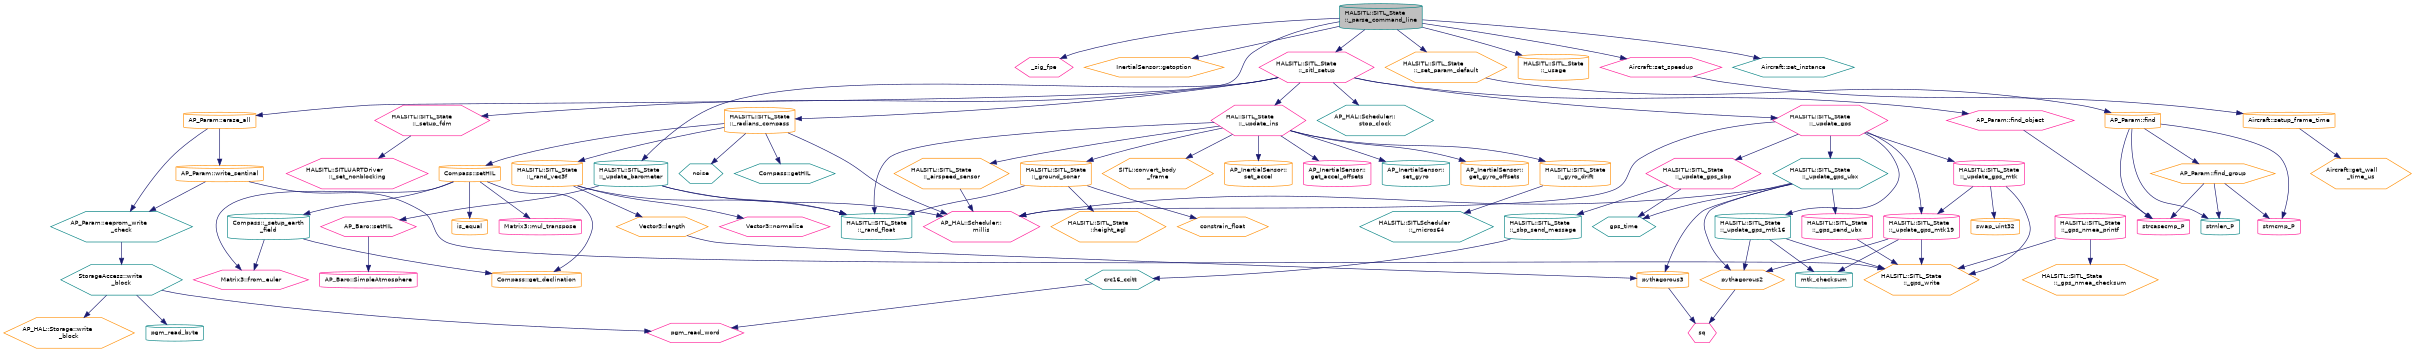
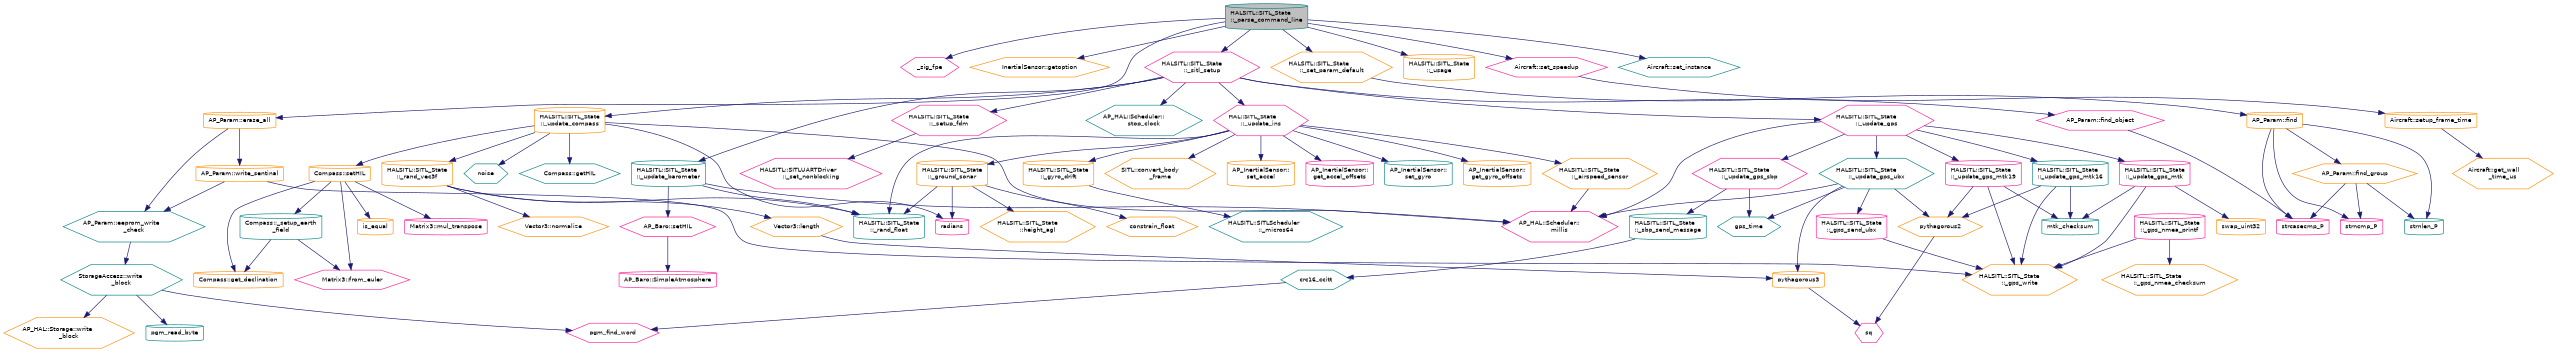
  digraph {
    rankdir=TB
    node [color=darkorange fillcolor=white fontname=Helvetica fontsize=10 shape=hexagon style=filled]
    edge [color=midnightblue fontname=Helvetica fontsize=10 labelfontname=Helvetica labelfontsize=10 style=solid]
    n1 [color=teal fillcolor=grey75 fontcolor=black height=0.2 label="HALSITL::SITL_State\l::_parse_command_line" shape=cylinder width=0.4]
    n2 [color=deeppink height=0.2 label=_sig_fpe width=0.4]
    n3 [height=0.2 label="InertialSensor::getoption" width=0.4]
    n4 [height=0.2 label="AP_Param::erase_all" shape=cylinder width=0.4]
    n5 [height=0.2 label="HALSITL::SITL_State\l::_set_param_default" width=0.4]
    n6 [height=0.2 label="HALSITL::SITL_State\l::_usage" shape=cylinder width=0.4]
    n7 [color=deeppink height=0.2 label="Aircraft::set_speedup" width=0.4]
    n8 [color=teal height=0.2 label="Aircraft::set_instance" width=0.4]
    n9 [color=deeppink height=0.2 label="HALSITL::SITL_State\l::_sitl_setup" width=0.4]
    n10 [color=teal height=0.2 label="AP_Param::eeprom_write\l_check" width=0.4]
    n11 [height=0.2 label="AP_Param::write_sentinal" shape=cylinder width=0.4]
    n12 [height=0.2 label="AP_Param::find" shape=cylinder width=0.4]
    n13 [height=0.2 label="Aircraft::setup_frame_time" shape=cylinder width=0.4]
    n14 [color=deeppink height=0.2 label="HALSITL::SITL_State\l::_setup_fdm" width=0.4]
    n15 [color=deeppink height=0.2 label="AP_Param::find_object" width=0.4]
    n16 [color=teal height=0.2 label="HALSITL::SITL_State\l::_update_barometer" shape=cylinder width=0.4]
    n17 [color=deeppink height=0.2 label="HAL::SITL_State\l::_update_ins" width=0.4]
-   n18 [height=0.2 label="HALSITL::SITL_State\l::_radians_compass" shape=cylinder width=0.4]
+   n18 [height=0.2 label="HALSITL::SITL_State\l::_update_compass" shape=cylinder width=0.4]
    n19 [color=deeppink height=0.2 label="HALSITL::SITL_State\l::_update_gps" width=0.4]
    n20 [color=teal height=0.2 label="AP_HAL::Scheduler::\lstop_clock" width=0.4]
    n21 [color=teal height=0.2 label="StorageAccess::write\l_block" width=0.4]
    n22 [height=0.2 label="HALSITL::SITL_State\l::_gps_write" width=0.4]
-   n23 [color=deeppink height=0.2 label=pgm_read_word width=0.4]
+   n23 [color=deeppink height=0.2 label=pgm_find_word width=0.4]
    n24 [color=teal height=0.2 label=pgm_read_byte shape=cylinder width=0.4]
    n25 [height=0.2 label="AP_HAL::Storage::write\l_block" width=0.4]
    n26 [color=teal height=0.2 label=strnlen_P shape=cylinder width=0.4]
    n27 [color=deeppink height=0.2 label=strncmp_P shape=cylinder width=0.4]
    n28 [height=0.2 label="AP_Param::find_group" width=0.4]
    n29 [color=deeppink height=0.2 label=strcasecmp_P shape=cylinder width=0.4]
    n30 [height=0.2 label="Aircraft::get_wall\l_time_us" width=0.4]
    n31 [color=deeppink height=0.2 label="HALSITL::SITLUARTDriver\l::_set_nonblocking" width=0.4]
    n32 [color=deeppink height=0.2 label="AP_HAL::Scheduler::\lmillis" width=0.4]
    n33 [color=teal height=0.2 label="HALSITL::SITL_State\l::_rand_float" shape=cylinder width=0.4]
    n34 [color=deeppink height=0.2 label="AP_Baro::setHIL" width=0.4]
    n35 [height=0.2 label="SITL::convert_body\l_frame" width=0.4]
    n36 [height=0.2 label="AP_InertialSensor::\lset_accel" shape=cylinder width=0.4]
    n37 [color=deeppink height=0.2 label="AP_InertialSensor::\lget_accel_offsets" shape=cylinder width=0.4]
    n38 [height=0.2 label="HALSITL::SITL_State\l::_gyro_drift" shape=cylinder width=0.4]
    n39 [color=teal height=0.2 label="AP_InertialSensor::\lset_gyro" shape=cylinder width=0.4]
    n40 [height=0.2 label="AP_InertialSensor::\lget_gyro_offsets" shape=cylinder width=0.4]
    n41 [height=0.2 label="HALSITL::SITL_State\l::_ground_sonar" shape=cylinder width=0.4]
    n42 [height=0.2 label="HALSITL::SITL_State\l::_airspeed_sensor" width=0.4]
+   n43 [color=deeppink height=0.2 label=radians shape=cylinder width=0.4]
    n44 [height=0.2 label="Compass::setHIL" shape=cylinder width=0.4]
    n45 [color=teal height=0.2 label=noise width=0.4]
    n46 [height=0.2 label="HALSITL::SITL_State\l::_rand_vec3f" shape=cylinder width=0.4]
    n47 [color=teal height=0.2 label="Compass::getHIL" width=0.4]
    n48 [color=teal height=0.2 label="HALSITL::SITL_State\l::_update_gps_ubx" width=0.4]
    n49 [color=deeppink height=0.2 label="HALSITL::SITL_State\l::_update_gps_mtk" shape=cylinder width=0.4]
    n50 [color=teal height=0.2 label="HALSITL::SITL_State\l::_update_gps_mtk16" shape=cylinder width=0.4]
    n51 [color=deeppink height=0.2 label="HALSITL::SITL_State\l::_update_gps_mtk19" shape=cylinder width=0.4]
    n52 [color=deeppink height=0.2 label="HALSITL::SITL_State\l::_update_gps_sbp" width=0.4]
    n53 [color=deeppink height=0.2 label="AP_Baro::SimpleAtmosphere" shape=cylinder width=0.4]
    n54 [color=teal height=0.2 label="HALSITL::SITLScheduler\l::_micros64" width=0.4]
    n55 [height=0.2 label="HALSITL::SITL_State\l::height_agl" width=0.4]
    n56 [height=0.2 label=constrain_float width=0.4]
    n57 [color=deeppink height=0.2 label="Matrix3::from_euler" width=0.4]
    n58 [height=0.2 label=is_equal shape=cylinder width=0.4]
    n59 [height=0.2 label="Compass::get_declination" shape=cylinder width=0.4]
    n60 [color=teal height=0.2 label="Compass::_setup_earth\l_field" shape=cylinder width=0.4]
    n61 [color=deeppink height=0.2 label="Matrix3::mul_transpose" shape=cylinder width=0.4]
    n62 [height=0.2 label="Vector3::length" width=0.4]
-   n63 [color=deeppink height=0.2 label="Vector3::normalize" width=0.4]
+   n63 [height=0.2 label="Vector3::normalize" width=0.4]
    n64 [height=0.2 label=pythagorous3 shape=cylinder width=0.4]
    n65 [color=deeppink height=0.2 label=sq width=0.4]
    n66 [color=teal height=0.2 label=gps_time width=0.4]
    n67 [height=0.2 label=pythagorous2 width=0.4]
    n68 [color=deeppink height=0.2 label="HALSITL::SITL_State\l::_gps_send_ubx" shape=cylinder width=0.4]
    n69 [height=0.2 label=swap_uint32 shape=cylinder width=0.4]
    n70 [color=teal height=0.2 label=mtk_checksum shape=cylinder width=0.4]
    n71 [color=teal height=0.2 label="HALSITL::SITL_State\l::_sbp_send_message" shape=cylinder width=0.4]
    n72 [color=deeppink height=0.2 label="HALSITL::SITL_State\l::_gps_nmea_printf" shape=cylinder width=0.4]
    n73 [height=0.2 label="HALSITL::SITL_State\l::_gps_nmea_checksum" width=0.4]
    n74 [color=teal height=0.2 label=crc16_ccitt width=0.4]
    n1 -> n2
    n1 -> n3
    n1 -> n4
    n1 -> n5
    n1 -> n6
    n1 -> n7
    n1 -> n8
    n1 -> n9
    n4 -> n10
    n4 -> n11
    n5 -> n12
    n7 -> n13
    n9 -> n14
    n9 -> n15
    n9 -> n16
    n9 -> n17
    n9 -> n18
    n9 -> n19
    n9 -> n20
    n10 -> n21
    n11 -> n10
    n11 -> n22
    n12 -> n26
    n12 -> n27
    n12 -> n28
    n12 -> n29
    n13 -> n30
    n14 -> n31
    n15 -> n29
    n16 -> n32
    n16 -> n33
    n16 -> n34
    n17 -> n33
    n17 -> n35
    n17 -> n36
    n17 -> n37
    n17 -> n38
    n17 -> n39
    n17 -> n40
    n17 -> n41
    n17 -> n42
    n18 -> n32
+   n18 -> n43
    n18 -> n44
    n18 -> n45
    n18 -> n46
    n18 -> n47
    n19 -> n32
    n19 -> n48
    n19 -> n49
    n19 -> n50
    n19 -> n51
    n19 -> n52
    n21 -> n23
    n21 -> n24
    n21 -> n25
    n28 -> n26
    n28 -> n27
    n28 -> n29
    n34 -> n53
    n38 -> n54
    n41 -> n33
+   n41 -> n43
    n41 -> n55
    n41 -> n56
    n42 -> n32
    n44 -> n57
    n44 -> n58
    n44 -> n59
    n44 -> n60
    n44 -> n61
    n46 -> n33
    n46 -> n62
    n46 -> n63
    n48 -> n32
    n48 -> n64
    n48 -> n66
    n48 -> n67
    n48 -> n68
    n49 -> n22
    n49 -> n69
-   n49 -> n51
+   n49 -> n70
    n50 -> n22
    n50 -> n67
    n50 -> n70
    n51 -> n22
    n51 -> n67
    n51 -> n70
    n52 -> n66
    n52 -> n71
    n60 -> n57
    n60 -> n59
    n62 -> n64
    n64 -> n65
    n67 -> n65
    n68 -> n22
    n71 -> n74
    n72 -> n22
    n72 -> n73
    n74 -> n23
  }
